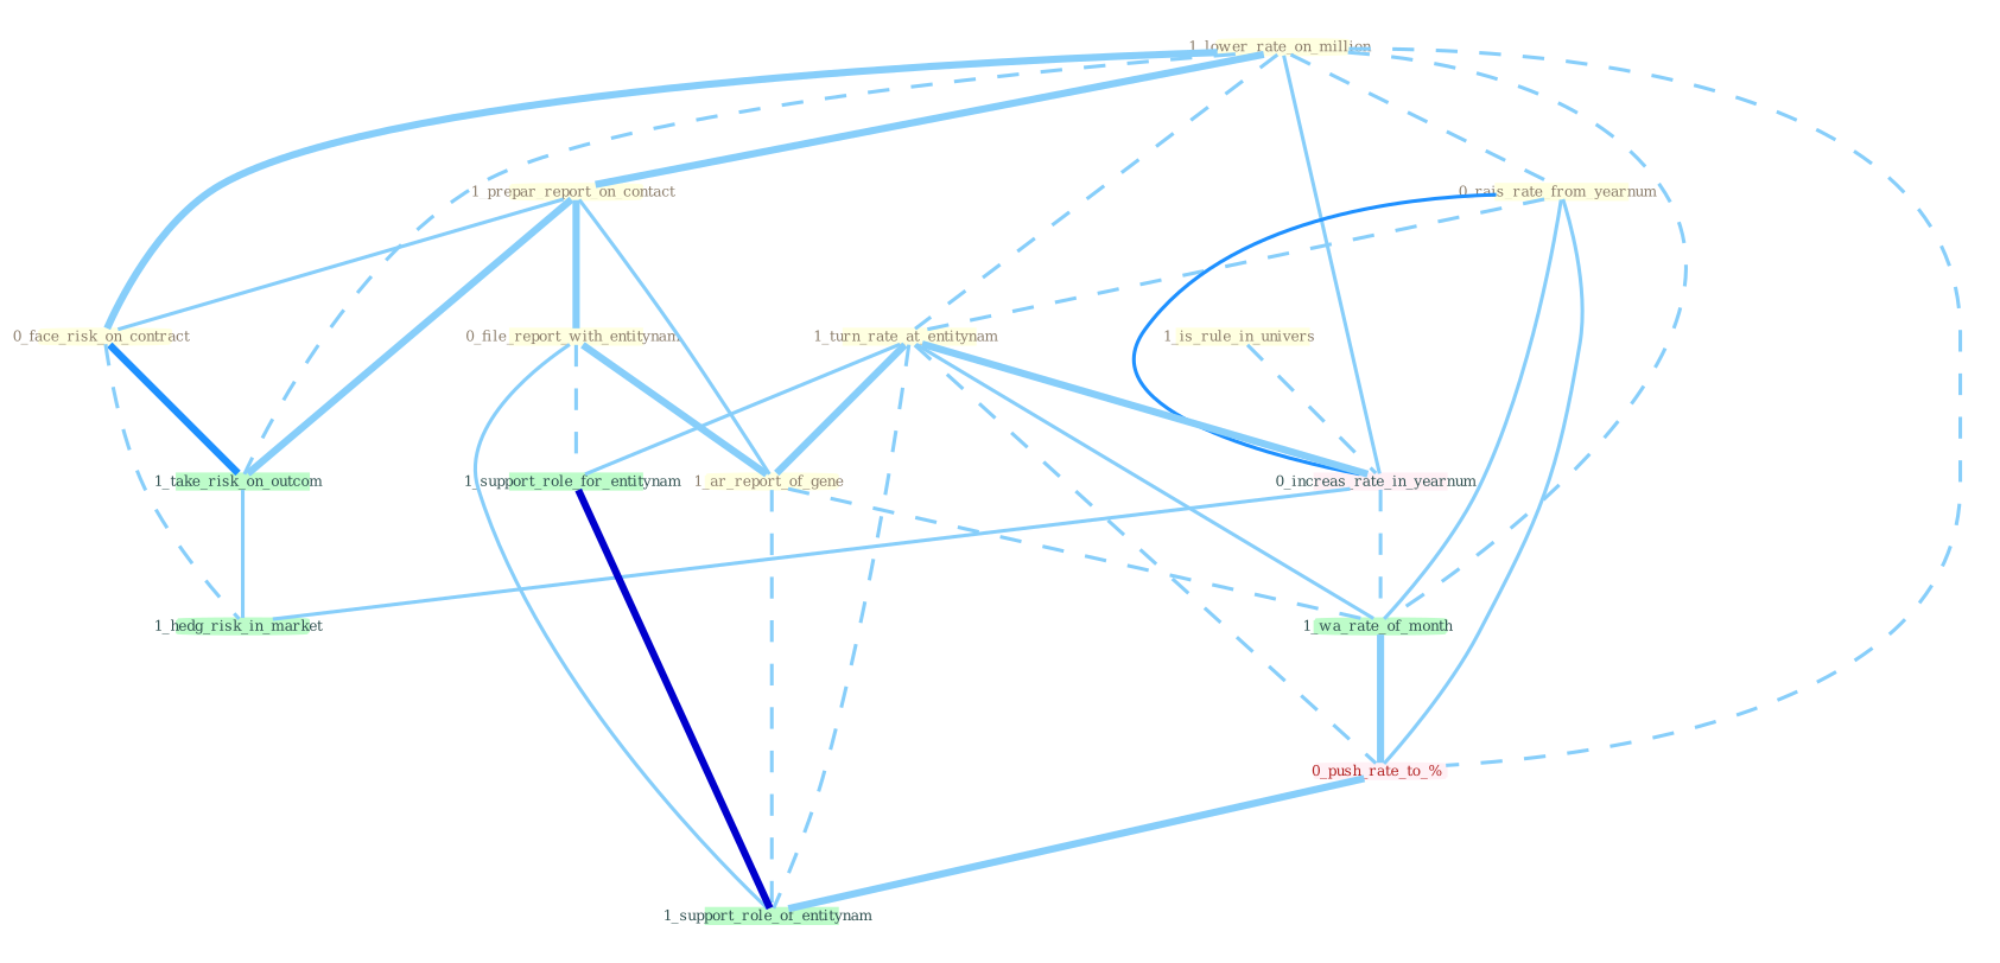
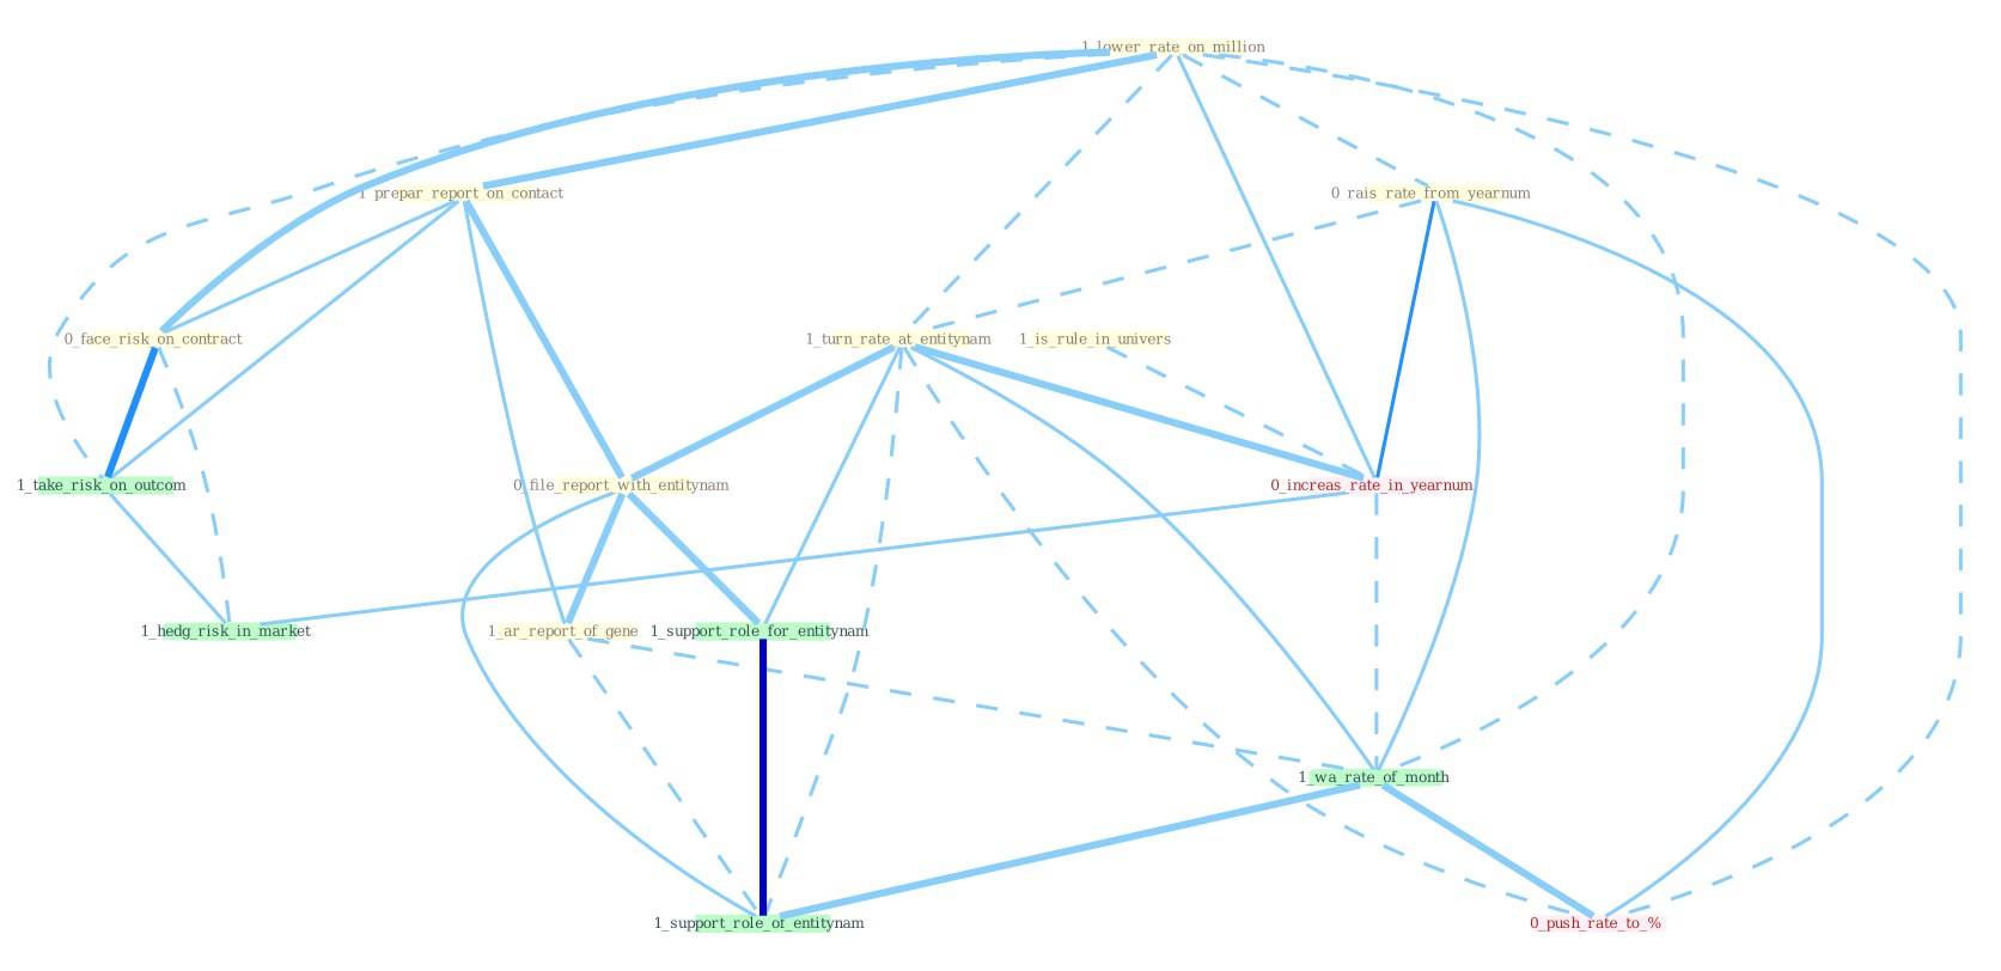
  graph {
    node [color="#ffffe0" fixedsize=true fontcolor="#8b7d6b" fontsize=4 shape=box style=filled]
    edge [color="#87cefa" style=dashed w=1]
    "1_lower_rate_on_million " [height=.06 shape=cylinder width=.5]
    "1_prepar_report_on_contact " [height=.06 shape=cylinder width=.5]
    "0_rais_rate_from_yearnum " [height=.06 width=.5]
    "1_turn_rate_at_entitynam " [height=.06 width=.5]
    "0_face_risk_on_contract " [height=.06 shape=cylinder width=.5]
    "0_file_report_with_entitynam " [height=.06 width=.5]
    "1_is_rule_in_univers " [height=.06 width=.5]
    "1_ar_report_of_gene " [height=.06 shape=cylinder width=.5]
-   "0_increas_rate_in_yearnum " [color="#fff0f5" fontcolor="#2f4f4f" height=.06 width=.5]
+   "0_increas_rate_in_yearnum " [color="#fff0f5" fontcolor="#b22222" height=.06 width=.5]
    "0_push_rate_to_% " [color="#fff0f5" fontcolor="#b22222" height=.06 shape=cylinder width=.5]
    "1_wa_rate_of_month " [color="#BDFCC9" fontcolor="#2f4f4f" height=.06 shape=cylinder width=.5]
    "1_take_risk_on_outcom " [color="#BDFCC9" fontcolor="#2f4f4f" height=.06 width=.5]
    "1_support_role_for_entitynam " [color="#BDFCC9" fontcolor="#2f4f4f" height=.06 width=.5]
    "1_support_role_of_entitynam " [color="#BDFCC9" fontcolor="#2f4f4f" height=.06 width=.5]
    "1_hedg_risk_in_market " [color="#BDFCC9" fontcolor="#2f4f4f" height=.06 shape=cylinder width=.5]
    subgraph sub_1 {
      "1_lower_rate_on_million "
      "1_prepar_report_on_contact "
      "0_rais_rate_from_yearnum "
      "1_turn_rate_at_entitynam "
      "0_face_risk_on_contract "
      "0_file_report_with_entitynam "
      "1_is_rule_in_univers "
      "1_ar_report_of_gene "
    }
    subgraph sub_2 {
      "0_increas_rate_in_yearnum "
      "0_push_rate_to_% "
    }
    "1_lower_rate_on_million " -- "1_prepar_report_on_contact " [style=bold]
    "1_lower_rate_on_million " -- "0_rais_rate_from_yearnum "
    "1_lower_rate_on_million " -- "1_turn_rate_at_entitynam "
    "1_lower_rate_on_million " -- "0_face_risk_on_contract " [style=bold]
    "1_lower_rate_on_million " -- "0_increas_rate_in_yearnum " [style=solid]
    "1_lower_rate_on_million " -- "0_push_rate_to_% "
    "1_lower_rate_on_million " -- "1_wa_rate_of_month "
    "1_lower_rate_on_million " -- "1_take_risk_on_outcom "
    "1_prepar_report_on_contact " -- "0_face_risk_on_contract " [style=solid]
    "1_prepar_report_on_contact " -- "0_file_report_with_entitynam " [style=bold]
    "1_prepar_report_on_contact " -- "1_ar_report_of_gene " [style=solid]
-   "1_prepar_report_on_contact " -- "1_take_risk_on_outcom " [style=bold]
+   "1_prepar_report_on_contact " -- "1_take_risk_on_outcom " [style=solid]
    "0_rais_rate_from_yearnum " -- "1_turn_rate_at_entitynam "
    "0_rais_rate_from_yearnum " -- "0_increas_rate_in_yearnum " [color="#1e90ff" style=solid w=2]
    "0_rais_rate_from_yearnum " -- "0_push_rate_to_% " [style=solid]
    "0_rais_rate_from_yearnum " -- "1_wa_rate_of_month " [style=solid]
-   "1_turn_rate_at_entitynam " -- "1_ar_report_of_gene " [style=bold]
+   "1_turn_rate_at_entitynam " -- "0_file_report_with_entitynam " [style=bold]
    "1_turn_rate_at_entitynam " -- "0_increas_rate_in_yearnum " [style=bold]
    "1_turn_rate_at_entitynam " -- "0_push_rate_to_% "
    "1_turn_rate_at_entitynam " -- "1_wa_rate_of_month " [style=solid]
    "1_turn_rate_at_entitynam " -- "1_support_role_for_entitynam " [style=solid]
    "1_turn_rate_at_entitynam " -- "1_support_role_of_entitynam "
    "0_face_risk_on_contract " -- "1_take_risk_on_outcom " [color="#1e90ff" style=bold w=2]
    "0_face_risk_on_contract " -- "1_hedg_risk_in_market "
    "0_file_report_with_entitynam " -- "1_ar_report_of_gene " [style=bold]
-   "0_file_report_with_entitynam " -- "1_support_role_for_entitynam "
+   "0_file_report_with_entitynam " -- "1_support_role_for_entitynam " [style=bold]
    "0_file_report_with_entitynam " -- "1_support_role_of_entitynam " [style=solid]
    "1_is_rule_in_univers " -- "0_increas_rate_in_yearnum "
    "1_ar_report_of_gene " -- "1_wa_rate_of_month "
    "1_ar_report_of_gene " -- "1_support_role_of_entitynam "
    "0_increas_rate_in_yearnum " -- "1_wa_rate_of_month "
    "0_increas_rate_in_yearnum " -- "1_hedg_risk_in_market " [style=solid]
    "1_wa_rate_of_month " -- "0_push_rate_to_% " [style=bold]
-   "0_push_rate_to_% " -- "1_support_role_of_entitynam " [style=bold]
+   "1_wa_rate_of_month " -- "1_support_role_of_entitynam " [style=bold]
    "1_take_risk_on_outcom " -- "1_hedg_risk_in_market " [style=solid]
    "1_support_role_for_entitynam " -- "1_support_role_of_entitynam " [color="#0000cd" style=bold w=3]
  }
